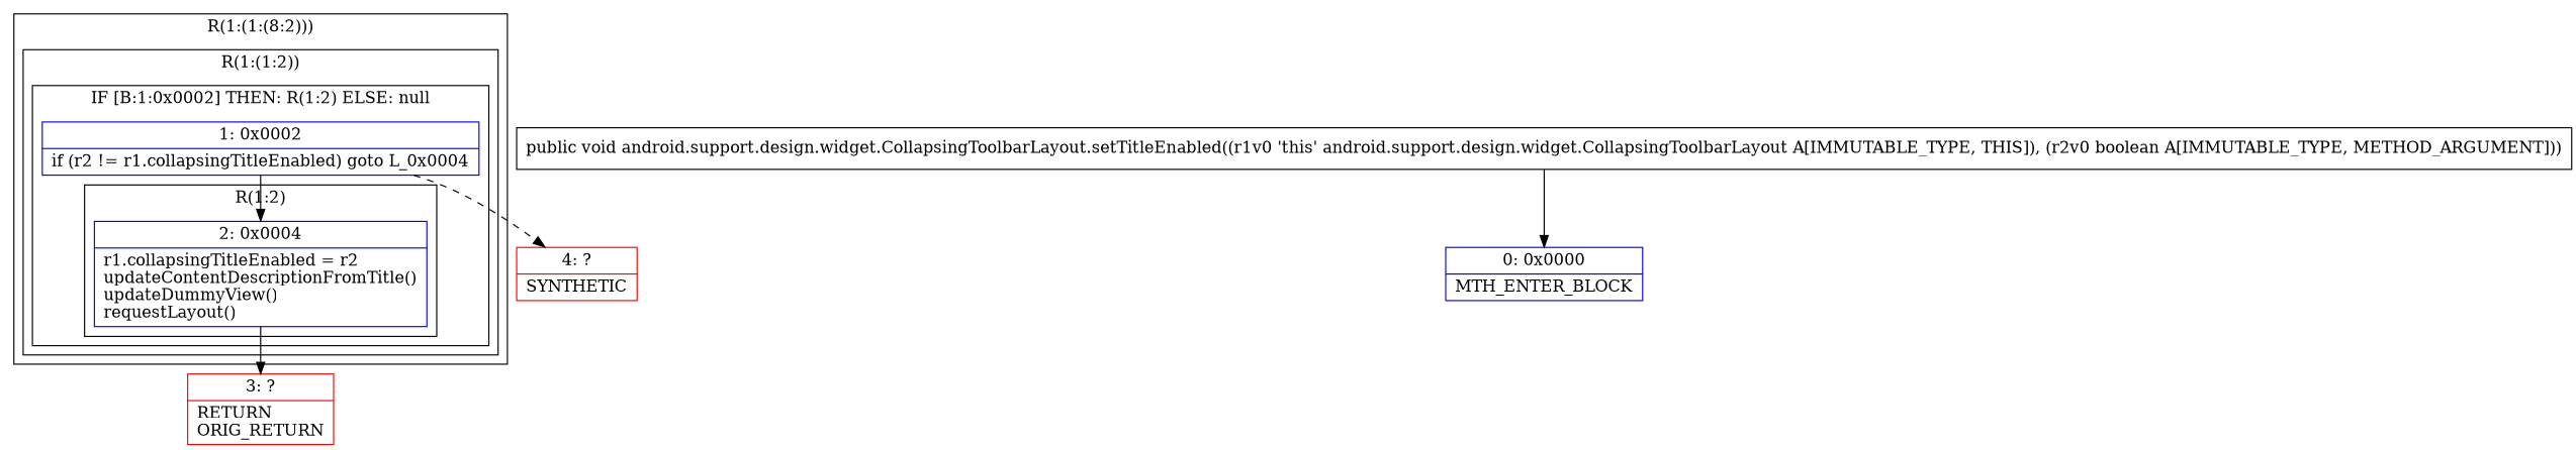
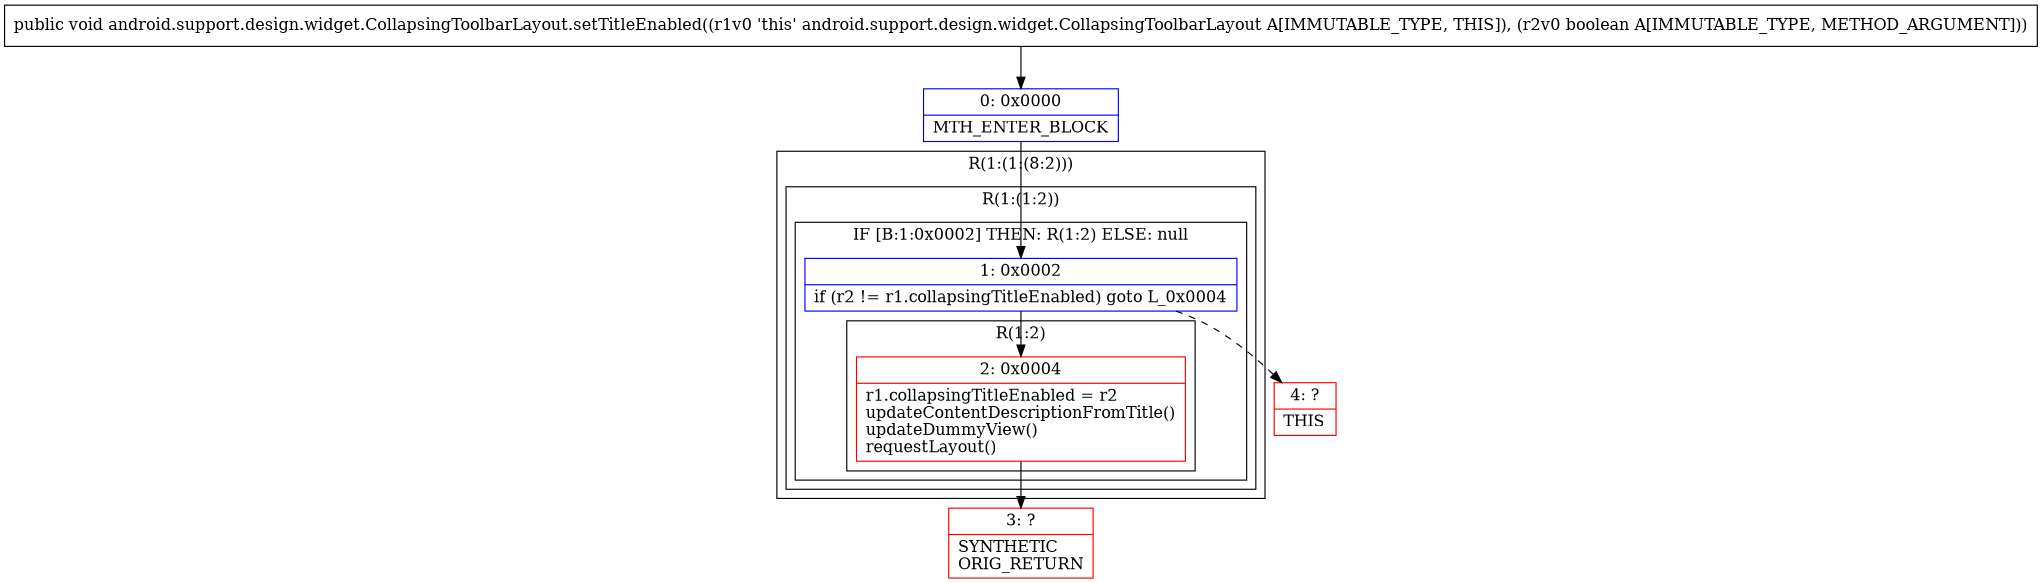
  digraph {
    node [color=blue shape=record]
-   n1 [label="{2\:\ 0x0004|r1.collapsingTitleEnabled = r2\lupdateContentDescriptionFromTitle()\lupdateDummyView()\lrequestLayout()\l}"]
+   n1 [color=red label="{2\:\ 0x0004|r1.collapsingTitleEnabled = r2\lupdateContentDescriptionFromTitle()\lupdateDummyView()\lrequestLayout()\l}"]
    n2 [label="{1\:\ 0x0002|if (r2 != r1.collapsingTitleEnabled) goto L_0x0004\l}"]
-   n3 [color=red label="{3\:\ ?|RETURN\lORIG_RETURN\l}"]
-   n4 [color=red label="{4\:\ ?|SYNTHETIC\l}"]
+   n3 [color=red label="{3\:\ ?|SYNTHETIC\lORIG_RETURN\l}"]
+   n4 [color=red label="{4\:\ ?|THIS\l}"]
    n5 [label="{0\:\ 0x0000|MTH_ENTER_BLOCK\l}"]
    n6 [label="{public void android.support.design.widget.CollapsingToolbarLayout.setTitleEnabled((r1v0 'this' android.support.design.widget.CollapsingToolbarLayout A[IMMUTABLE_TYPE, THIS]), (r2v0 boolean A[IMMUTABLE_TYPE, METHOD_ARGUMENT])) }" color=""]
    subgraph cluster_1 {
      label="R(1:(1:(8:2)))"
      subgraph cluster_2 {
        label="R(1:(1:2))"
        subgraph cluster_3 {
          label="IF [B:1:0x0002] THEN: R(1:2) ELSE: null"
          n2
          subgraph cluster_4 {
            label="R(1:2)"
            n1
          }
        }
      }
    }
    n1 -> n3
    n2 -> n1
    n2 -> n4 [style=dashed]
+   n5 -> n2
    n6 -> n5
  }
